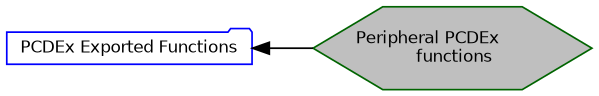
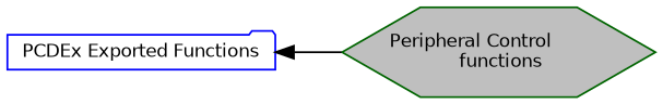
  digraph {
    rankdir=LR
    node [fontname=Helvetica fontsize=10 style=filled]
    n1 [color=blue fillcolor=white height=0.2 label="PCDEx Exported Functions" shape=folder width=0.4]
-   n2 [color=darkgreen fillcolor=grey75 fontcolor=black height=0.2 label="Peripheral PCDEx\l functions" shape=hexagon width=0.4]
+   n2 [color=darkgreen fillcolor=grey75 fontcolor=black height=0.2 label="Peripheral Control\l functions" shape=hexagon width=0.4]
    n1 -> n2 [dir=back fontname=Helvetica fontsize=10 labelfontname=Helvetica labelfontsize=10 shape=plaintext style=solid]
  }
